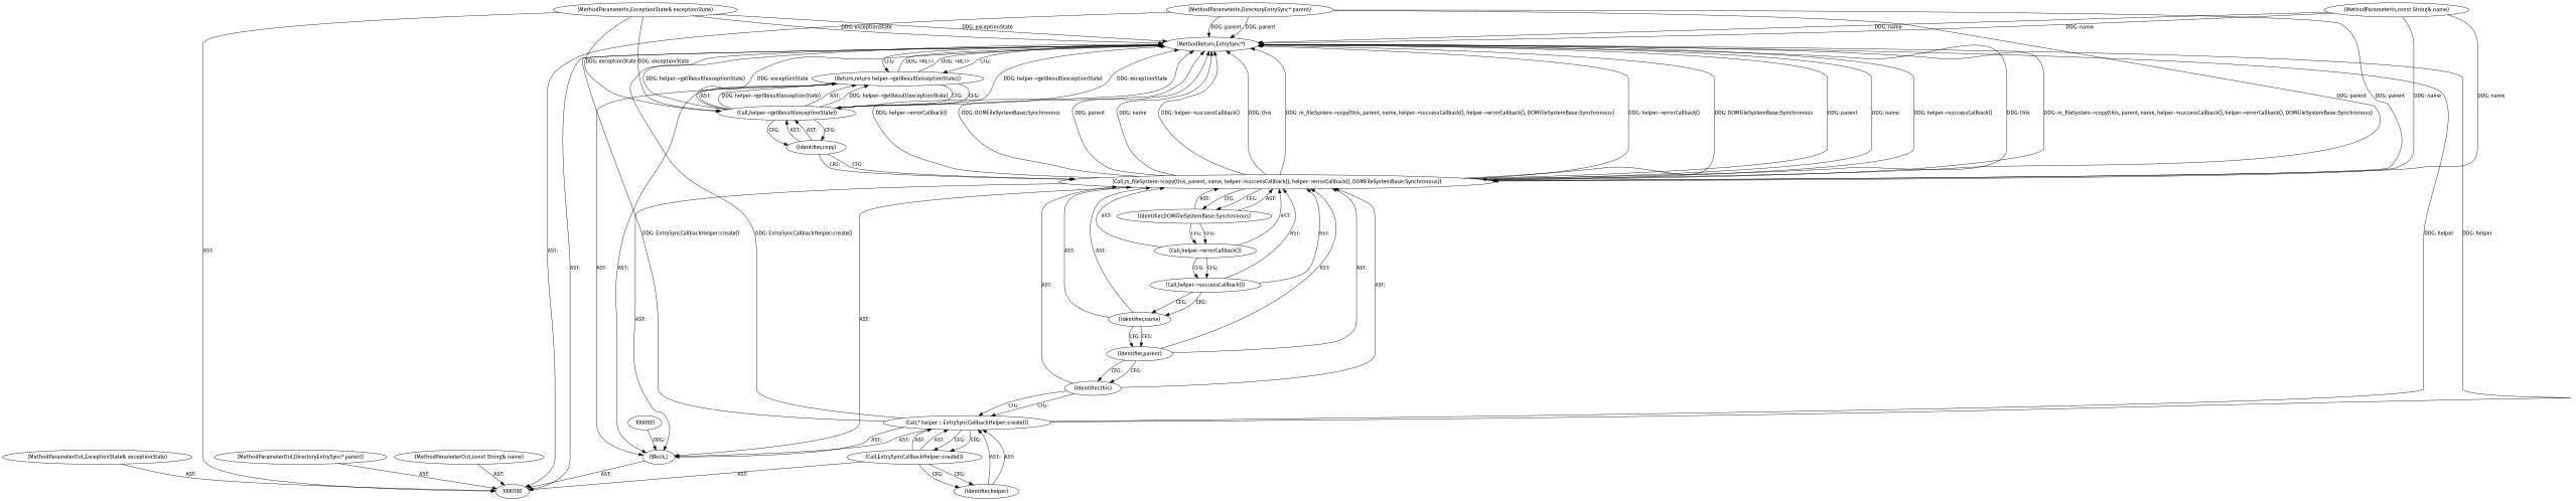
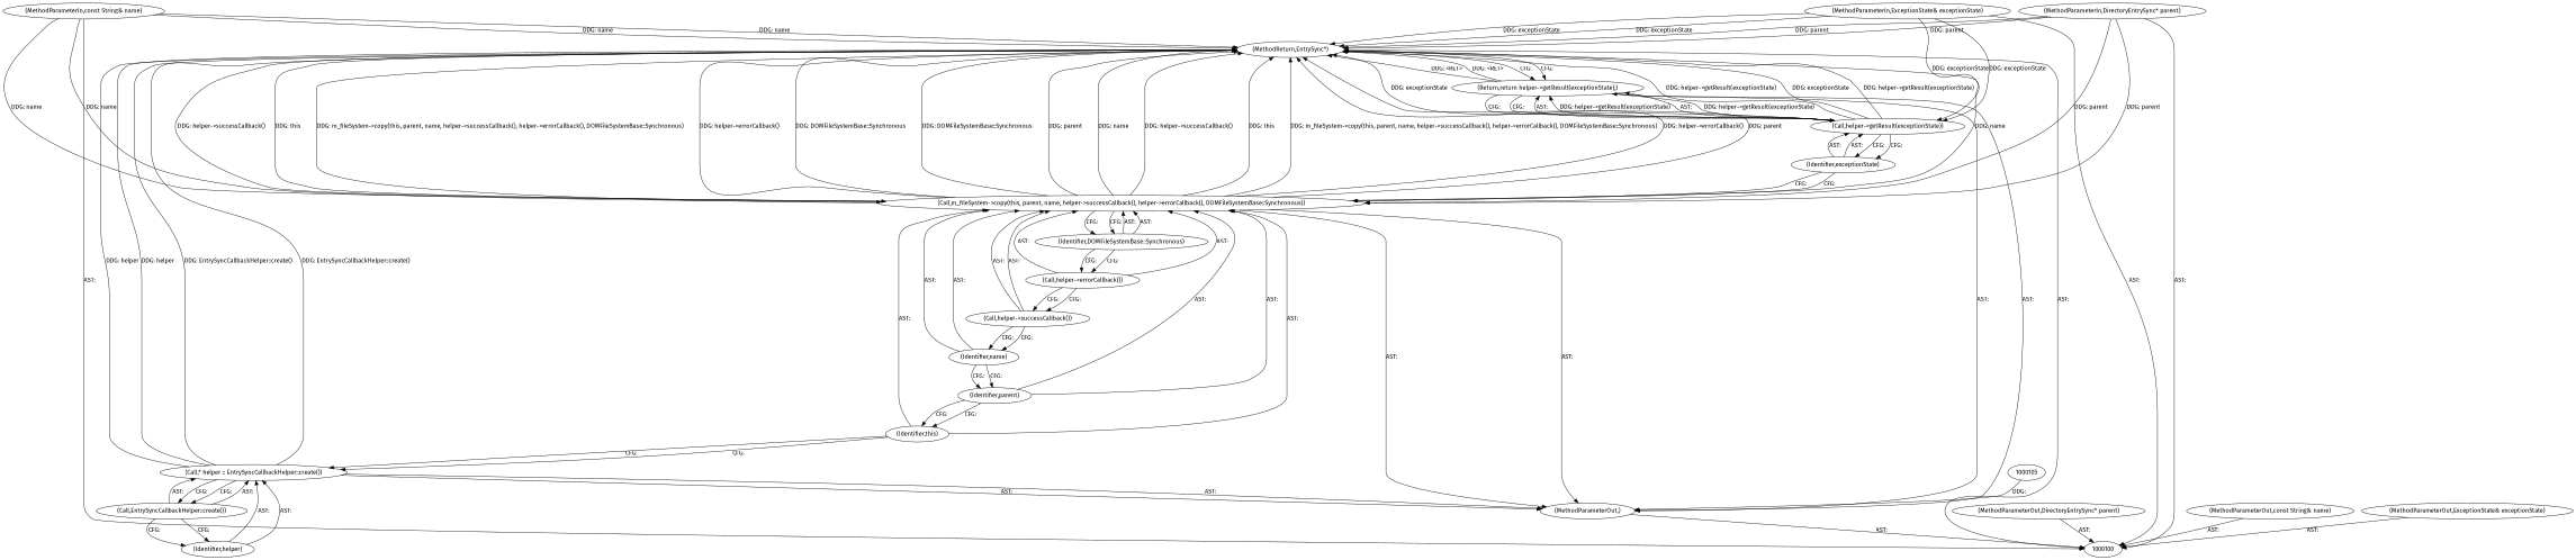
  digraph {
    fontname="Fira Sans"
    node [fontname="Fira Sans"]
    edge [fontname="Fira Sans"]
    n1 [label="(MethodReturn,EntrySync*)"]
    n2 [label="(Return,return helper->getResult(exceptionState);)"]
    1000100
    n4 [label="(Call,helper->getResult(exceptionState))"]
-   n5 [label="(Block,)"]
+   n5 [label="(MethodParameterOut,)"]
    n6 [label="(MethodParameterIn,DirectoryEntrySync* parent)"]
    n7 [label="(Call,m_fileSystem->copy(this, parent, name, helper->successCallback(), helper->errorCallback(), DOMFileSystemBase::Synchronous))"]
    n8 [label="(Identifier,DOMFileSystemBase::Synchronous)"]
    n9 [label="(MethodParameterOut,DirectoryEntrySync* parent)"]
    n10 [label="(MethodParameterIn,const String& name)"]
    n11 [label="(MethodParameterOut,const String& name)"]
    n12 [label="(MethodParameterIn,ExceptionState& exceptionState)"]
-   n13 [label="(Identifier,copy)"]
+   n13 [label="(Identifier,exceptionState)"]
    n14 [label="(MethodParameterOut,ExceptionState& exceptionState)"]
    n15 [label="(Call,* helper = EntrySyncCallbackHelper::create())"]
    n16 [label="(Call,EntrySyncCallbackHelper::create())"]
    n17 [label="(Identifier,helper)"]
    n18 [label="(Identifier,this)"]
    n19 [label="(Identifier,parent)"]
    n20 [label="(Identifier,name)"]
    n21 [label="(Call,helper->successCallback())"]
    n22 [label="(Call,helper->errorCallback())"]
    1000105
    n1 -> n2 [label="CFG: "]
    n1 -> n2 [label="CFG: "]
    n1 -> 1000100 [label="AST: "]
    n2 -> n1 [label="DDG: <RET>"]
    n2 -> n1 [label="DDG: <RET>"]
    n2 -> n4 [label="CFG: "]
    n2 -> n4 [label="CFG: "]
    n2 -> n5 [label="AST: "]
    n2 -> n5 [label="AST: "]
    n4 -> n1 [label="DDG: helper->getResult(exceptionState)"]
    n4 -> n1 [label="DDG: exceptionState"]
    n4 -> n1 [label="DDG: helper->getResult(exceptionState)"]
    n4 -> n1 [label="DDG: exceptionState"]
    n4 -> n2 [label="AST: "]
    n4 -> n2 [label="DDG: helper->getResult(exceptionState)"]
    n4 -> n2 [label="AST: "]
    n4 -> n2 [label="DDG: helper->getResult(exceptionState)"]
    n4 -> n13 [label="CFG: "]
    n4 -> n13 [label="CFG: "]
    n5 -> 1000100 [label="AST: "]
    n6 -> n1 [label="DDG: parent"]
    n6 -> n1 [label="DDG: parent"]
    n6 -> 1000100 [label="AST: "]
    n6 -> n7 [label="DDG: parent"]
    n6 -> n7 [label="DDG: parent"]
    n7 -> n1 [label="DDG: helper->errorCallback()"]
    n7 -> n1 [label="DDG: DOMFileSystemBase::Synchronous"]
    n7 -> n1 [label="DDG: parent"]
    n7 -> n1 [label="DDG: name"]
    n7 -> n1 [label="DDG: helper->successCallback()"]
    n7 -> n1 [label="DDG: this"]
    n7 -> n1 [label="DDG: m_fileSystem->copy(this, parent, name, helper->successCallback(), helper->errorCallback(), DOMFileSystemBase::Synchronous)"]
    n7 -> n1 [label="DDG: helper->errorCallback()"]
    n7 -> n1 [label="DDG: DOMFileSystemBase::Synchronous"]
    n7 -> n1 [label="DDG: parent"]
    n7 -> n1 [label="DDG: name"]
    n7 -> n1 [label="DDG: helper->successCallback()"]
    n7 -> n1 [label="DDG: this"]
    n7 -> n1 [label="DDG: m_fileSystem->copy(this, parent, name, helper->successCallback(), helper->errorCallback(), DOMFileSystemBase::Synchronous)"]
    n7 -> n5 [label="AST: "]
    n7 -> n5 [label="AST: "]
    n7 -> n8 [label="CFG: "]
    n7 -> n8 [label="CFG: "]
    n8 -> n7 [label="AST: "]
    n8 -> n7 [label="AST: "]
    n8 -> n22 [label="CFG: "]
    n8 -> n22 [label="CFG: "]
    n9 -> 1000100 [label="AST: "]
    n10 -> n1 [label="DDG: name"]
    n10 -> n1 [label="DDG: name"]
-   n16 -> 1000100 [label="AST: "]
+   n10 -> 1000100 [label="AST: "]
    n10 -> n7 [label="DDG: name"]
    n10 -> n7 [label="DDG: name"]
    n11 -> 1000100 [label="AST: "]
    n12 -> n1 [label="DDG: exceptionState"]
    n12 -> n1 [label="DDG: exceptionState"]
    n12 -> 1000100 [label="AST: "]
    n12 -> n4 [label="DDG: exceptionState"]
    n12 -> n4 [label="DDG: exceptionState"]
    n13 -> n4 [label="AST: "]
    n13 -> n4 [label="AST: "]
    n13 -> n7 [label="CFG: "]
    n13 -> n7 [label="CFG: "]
    n14 -> 1000100 [label="AST: "]
    n15 -> n1 [label="DDG: EntrySyncCallbackHelper::create()"]
    n15 -> n1 [label="DDG: helper"]
    n15 -> n1 [label="DDG: EntrySyncCallbackHelper::create()"]
    n15 -> n1 [label="DDG: helper"]
    n15 -> n5 [label="AST: "]
    n15 -> n5 [label="AST: "]
    n15 -> n16 [label="CFG: "]
    n15 -> n16 [label="CFG: "]
    n16 -> n15 [label="AST: "]
    n16 -> n15 [label="AST: "]
    n16 -> n17 [label="CFG: "]
    n16 -> n17 [label="CFG: "]
    n17 -> n15 [label="AST: "]
    n17 -> n15 [label="AST: "]
    n18 -> n7 [label="AST: "]
    n18 -> n7 [label="AST: "]
    n18 -> n15 [label="CFG: "]
    n18 -> n15 [label="CFG: "]
    n19 -> n7 [label="AST: "]
    n19 -> n7 [label="AST: "]
    n19 -> n18 [label="CFG: "]
    n19 -> n18 [label="CFG: "]
    n20 -> n7 [label="AST: "]
    n20 -> n7 [label="AST: "]
    n20 -> n19 [label="CFG: "]
    n20 -> n19 [label="CFG: "]
    n21 -> n7 [label="AST: "]
    n21 -> n7 [label="AST: "]
    n21 -> n20 [label="CFG: "]
    n21 -> n20 [label="CFG: "]
    n22 -> n7 [label="AST: "]
    n22 -> n7 [label="AST: "]
    n22 -> n21 [label="CFG: "]
    n22 -> n21 [label="CFG: "]
    1000105 -> n5 [label="DDG: "]
  }
